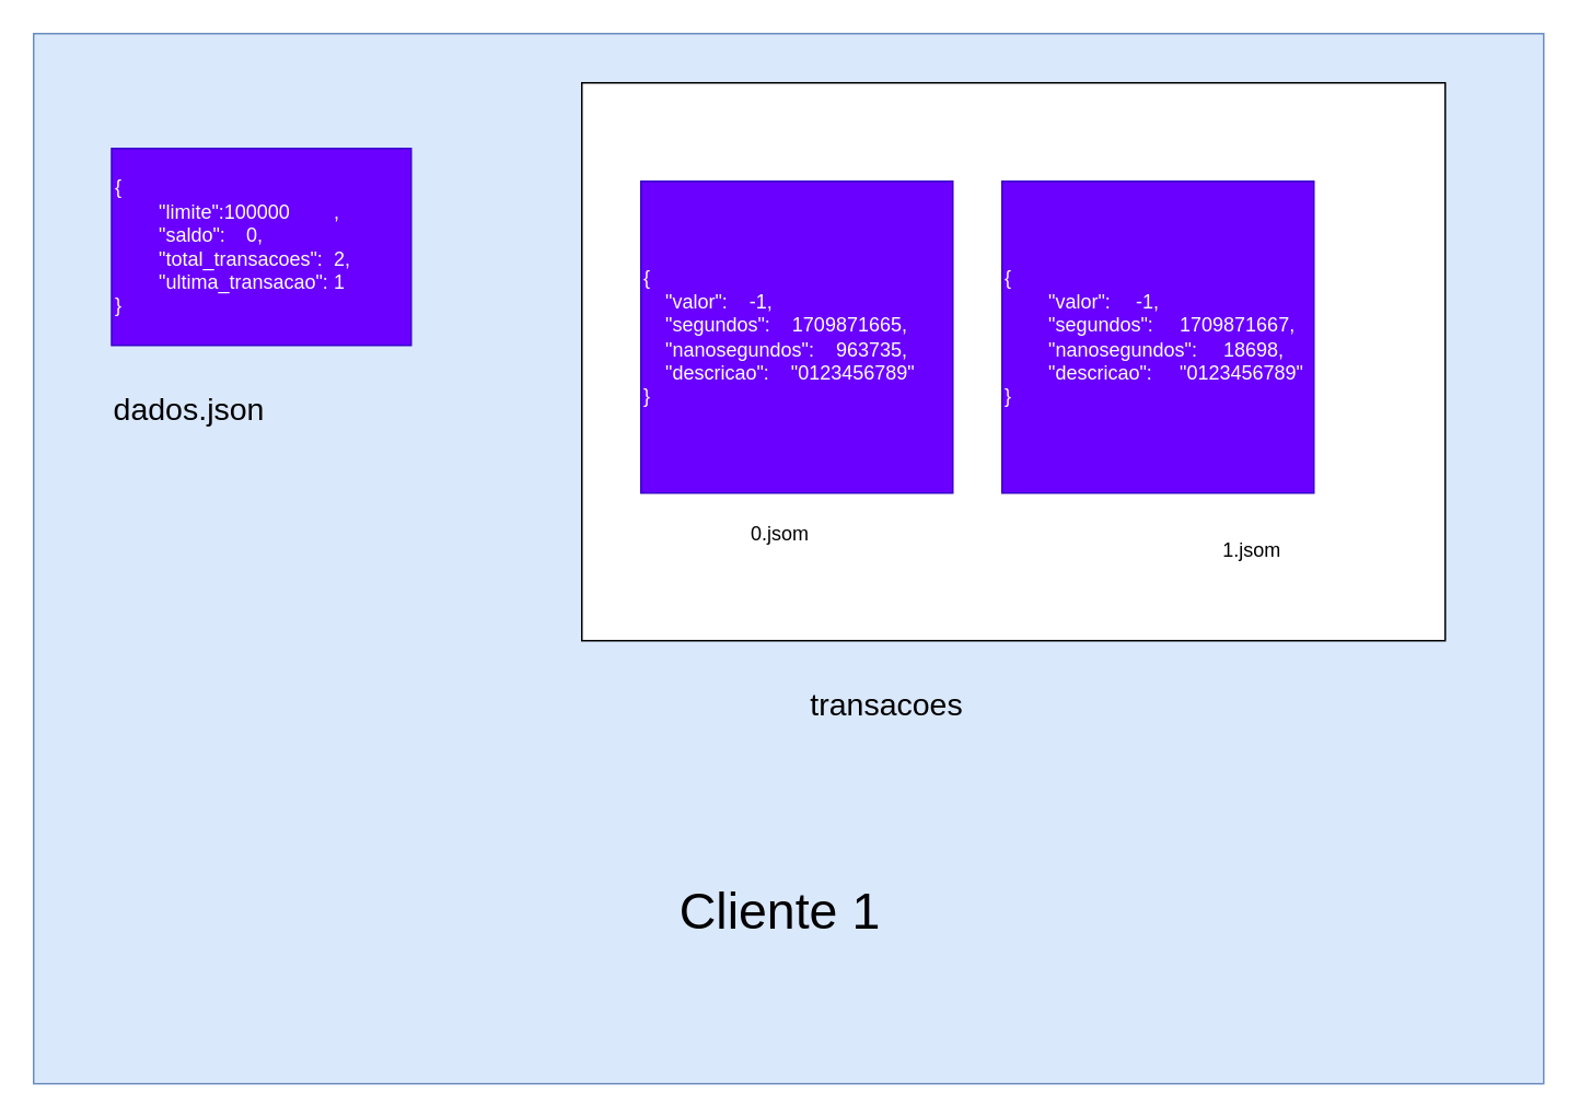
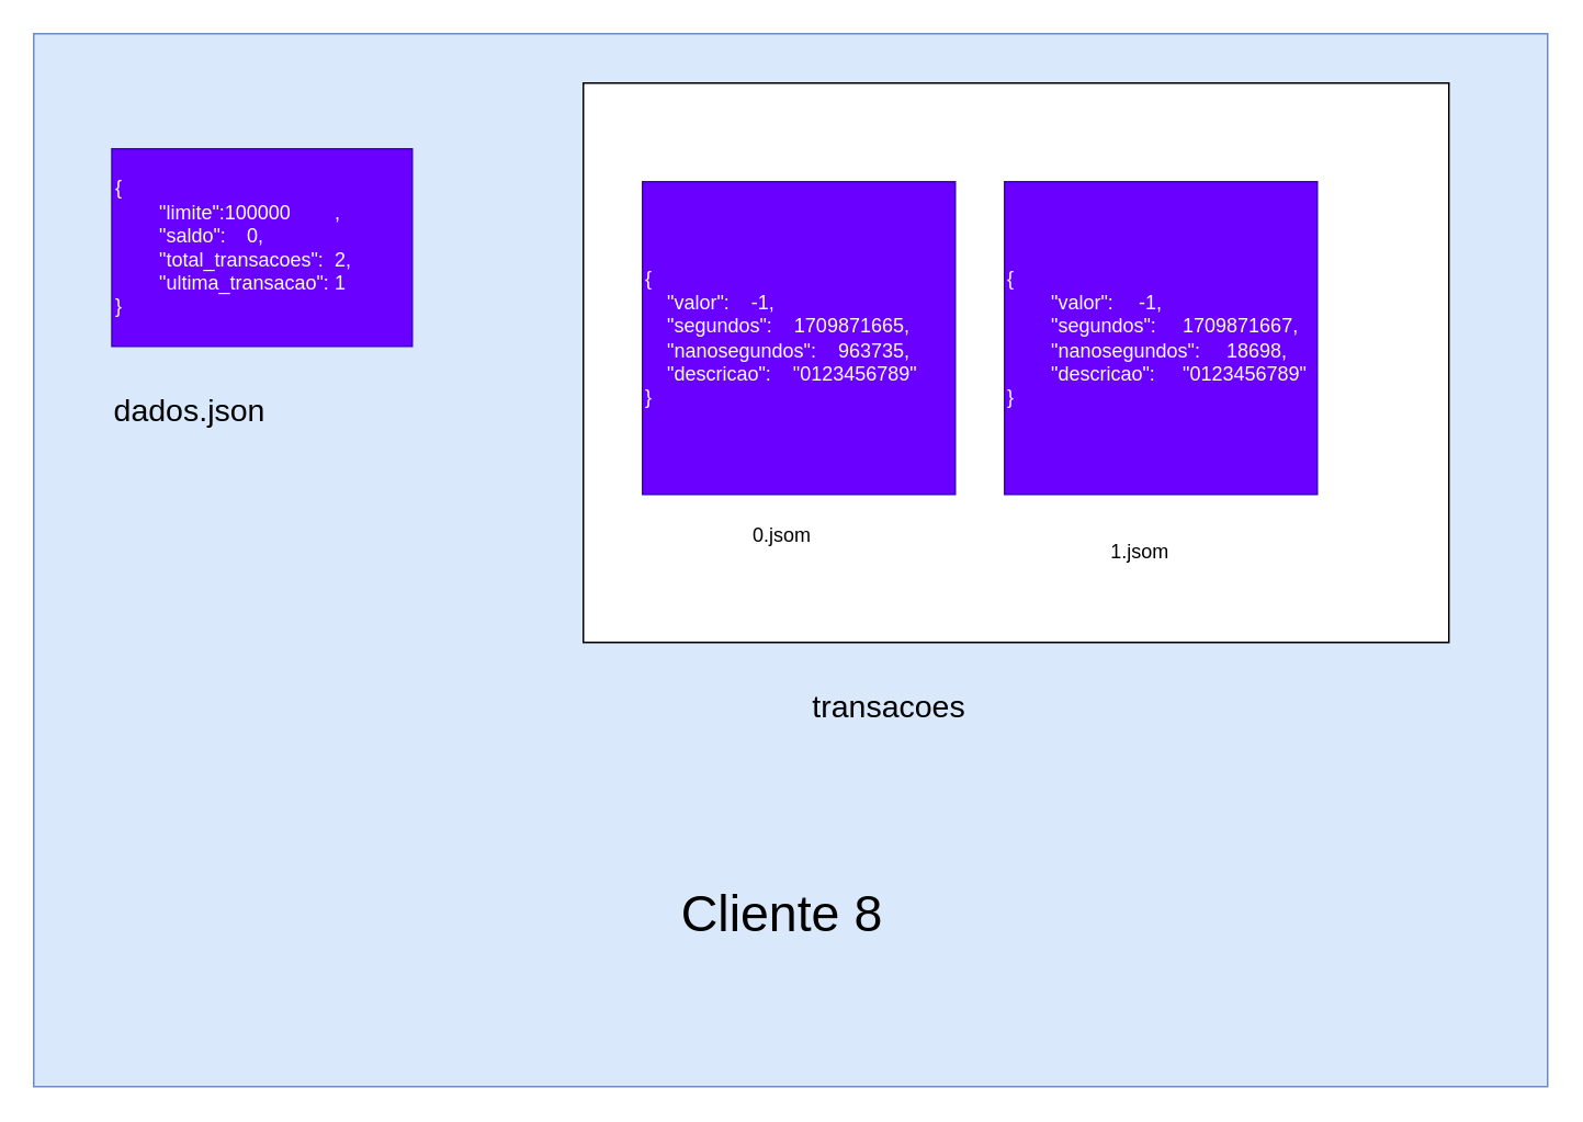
  <mxCell id="0" />
  <mxCell id="1" parent="0" />
  <mxCell id="2" value="" style="rounded=0;whiteSpace=wrap;html=1;fillColor=#dae8fc;strokeColor=#6c8ebf;" vertex="1" parent="1"><mxGeometry x="20" y="20" width="920" height="640" as="geometry" /></mxCell>
- <mxCell id="3" value="&lt;font style=&quot;font-size: 31px;&quot;&gt;Cliente 1&lt;/font&gt;" style="text;html=1;align=center;verticalAlign=middle;whiteSpace=wrap;rounded=0;" vertex="1" parent="1"><mxGeometry x="410" y="540" width="130" height="30" as="geometry" /></mxCell>
+ <mxCell id="3" value="&lt;font style=&quot;font-size: 31px;&quot;&gt;Cliente 8&lt;/font&gt;" style="text;html=1;align=center;verticalAlign=middle;whiteSpace=wrap;rounded=0;" vertex="1" parent="1"><mxGeometry x="410" y="540" width="130" height="30" as="geometry" /></mxCell>
  <mxCell id="4" value="&lt;font style=&quot;font-size: 19px;&quot;&gt;dados.json&lt;/font&gt;" style="text;html=1;align=center;verticalAlign=middle;whiteSpace=wrap;rounded=0;" vertex="1" parent="1"><mxGeometry x="85" y="235" width="60" height="30" as="geometry" /></mxCell>
  <mxCell id="5" value="&lt;font style=&quot;font-size: 19px;&quot;&gt;transacoes&lt;/font&gt;" style="text;html=1;align=center;verticalAlign=middle;whiteSpace=wrap;rounded=0;" vertex="1" parent="1"><mxGeometry x="510" y="415" width="60" height="30" as="geometry" /></mxCell>
  <mxCell id="6" value="" style="rounded=0;whiteSpace=wrap;html=1;" vertex="1" parent="1"><mxGeometry x="354" y="50" width="526" height="340" as="geometry" /></mxCell>
  <mxCell id="7" value="&lt;div&gt;{&lt;/div&gt;&lt;div&gt;&lt;span style=&quot;white-space: normal;&quot;&gt;&lt;span style=&quot;white-space:pre&quot;&gt;&#09;&lt;/span&gt;&quot;limite&quot;:&lt;/span&gt;&lt;span style=&quot;background-color: initial;&quot;&gt;100000&lt;/span&gt;&lt;span style=&quot;background-color: initial; white-space: pre;&quot;&gt;&#09;&lt;/span&gt;&lt;span style=&quot;background-color: initial;&quot;&gt;,&lt;/span&gt;&lt;/div&gt;&lt;div&gt;&lt;span style=&quot;white-space: normal;&quot;&gt;&lt;span style=&quot;white-space:pre&quot;&gt;&#09;&lt;/span&gt;&quot;saldo&quot;:&lt;span style=&quot;white-space:pre&quot;&gt;&#09;&lt;/span&gt;0,&lt;/span&gt;&lt;/div&gt;&lt;div&gt;&lt;span style=&quot;white-space: normal;&quot;&gt;&lt;span style=&quot;white-space:pre&quot;&gt;&#09;&lt;/span&gt;&quot;total_transacoes&quot;:&lt;span style=&quot;white-space:pre&quot;&gt;&#09;&lt;/span&gt;2,&lt;/span&gt;&lt;/div&gt;&lt;div&gt;&lt;span style=&quot;white-space: normal;&quot;&gt;&lt;span style=&quot;white-space:pre&quot;&gt;&#09;&lt;/span&gt;&quot;ultima_transacao&quot;:&lt;span style=&quot;white-space:pre&quot;&gt;&#09;&lt;/span&gt;1&lt;/span&gt;&lt;/div&gt;&lt;div style=&quot;&quot;&gt;}&lt;/div&gt;" style="rounded=0;whiteSpace=wrap;html=1;align=left;fillColor=#6a00ff;fontColor=#ffffff;strokeColor=#3700CC;" vertex="1" parent="1"><mxGeometry x="67.5" y="90" width="182.5" height="120" as="geometry" /></mxCell>
  <mxCell id="8" value="{&#10;&amp;nbsp;&amp;nbsp;&amp;nbsp;&amp;nbsp;&quot;valor&quot;:&amp;nbsp;&amp;nbsp;&amp;nbsp;&amp;nbsp;-1,&#10;&amp;nbsp;&amp;nbsp;&amp;nbsp;&amp;nbsp;&quot;segundos&quot;:&amp;nbsp;&amp;nbsp;&amp;nbsp;&amp;nbsp;1709871665,&#10;&amp;nbsp;&amp;nbsp;&amp;nbsp;&amp;nbsp;&quot;nanosegundos&quot;:&amp;nbsp;&amp;nbsp;&amp;nbsp;&amp;nbsp;963735,&#10;&amp;nbsp;&amp;nbsp;&amp;nbsp;&amp;nbsp;&quot;descricao&quot;:&amp;nbsp;&amp;nbsp;&amp;nbsp;&amp;nbsp;&quot;0123456789&quot;&#10;}" style="whiteSpace=wrap;html=1;aspect=fixed;fillColor=#6a00ff;fontColor=#ffffff;strokeColor=#3700CC;align=left;" vertex="1" parent="1"><mxGeometry x="390" y="110" width="190" height="190" as="geometry" /></mxCell>
  <mxCell id="9" value="&lt;div&gt;{&lt;/div&gt;&lt;div&gt;&lt;span style=&quot;white-space: normal;&quot;&gt;&lt;span style=&quot;white-space:pre&quot;&gt;&#09;&lt;/span&gt;&quot;valor&quot;:&lt;span style=&quot;white-space:pre&quot;&gt;&#09;&lt;/span&gt;-1,&lt;/span&gt;&lt;/div&gt;&lt;div&gt;&lt;span style=&quot;white-space: normal;&quot;&gt;&lt;span style=&quot;white-space:pre&quot;&gt;&#09;&lt;/span&gt;&quot;segundos&quot;:&lt;span style=&quot;white-space:pre&quot;&gt;&#09;&lt;/span&gt;1709871667,&lt;/span&gt;&lt;/div&gt;&lt;div&gt;&lt;span style=&quot;white-space: normal;&quot;&gt;&lt;span style=&quot;white-space:pre&quot;&gt;&#09;&lt;/span&gt;&quot;nanosegundos&quot;:&lt;span style=&quot;white-space:pre&quot;&gt;&#09;&lt;/span&gt;18698,&lt;/span&gt;&lt;/div&gt;&lt;div&gt;&lt;span style=&quot;white-space: normal;&quot;&gt;&lt;span style=&quot;white-space:pre&quot;&gt;&#09;&lt;/span&gt;&quot;descricao&quot;:&lt;span style=&quot;white-space:pre&quot;&gt;&#09;&lt;/span&gt;&quot;0123456789&quot;&lt;/span&gt;&lt;/div&gt;&lt;div&gt;}&lt;/div&gt;" style="whiteSpace=wrap;html=1;aspect=fixed;fillColor=#6a00ff;fontColor=#ffffff;strokeColor=#3700CC;align=left;" vertex="1" parent="1"><mxGeometry x="610" y="110" width="190" height="190" as="geometry" /></mxCell>
  <mxCell id="10" value="0.jsom" style="text;html=1;align=center;verticalAlign=middle;whiteSpace=wrap;rounded=0;" vertex="1" parent="1"><mxGeometry x="445" y="300" width="60" height="50" as="geometry" /></mxCell>
- <mxCell id="11" value="1.jsom" style="text;html=1;align=center;verticalAlign=middle;whiteSpace=wrap;rounded=0;" vertex="1" parent="1"><mxGeometry x="730" y="310" width="65" height="50" as="geometry" /></mxCell>
+ <mxCell id="11" value="1.jsom" style="text;html=1;align=center;verticalAlign=middle;whiteSpace=wrap;rounded=0;" vertex="1" parent="1"><mxGeometry x="660" y="310" width="65" height="50" as="geometry" /></mxCell>
